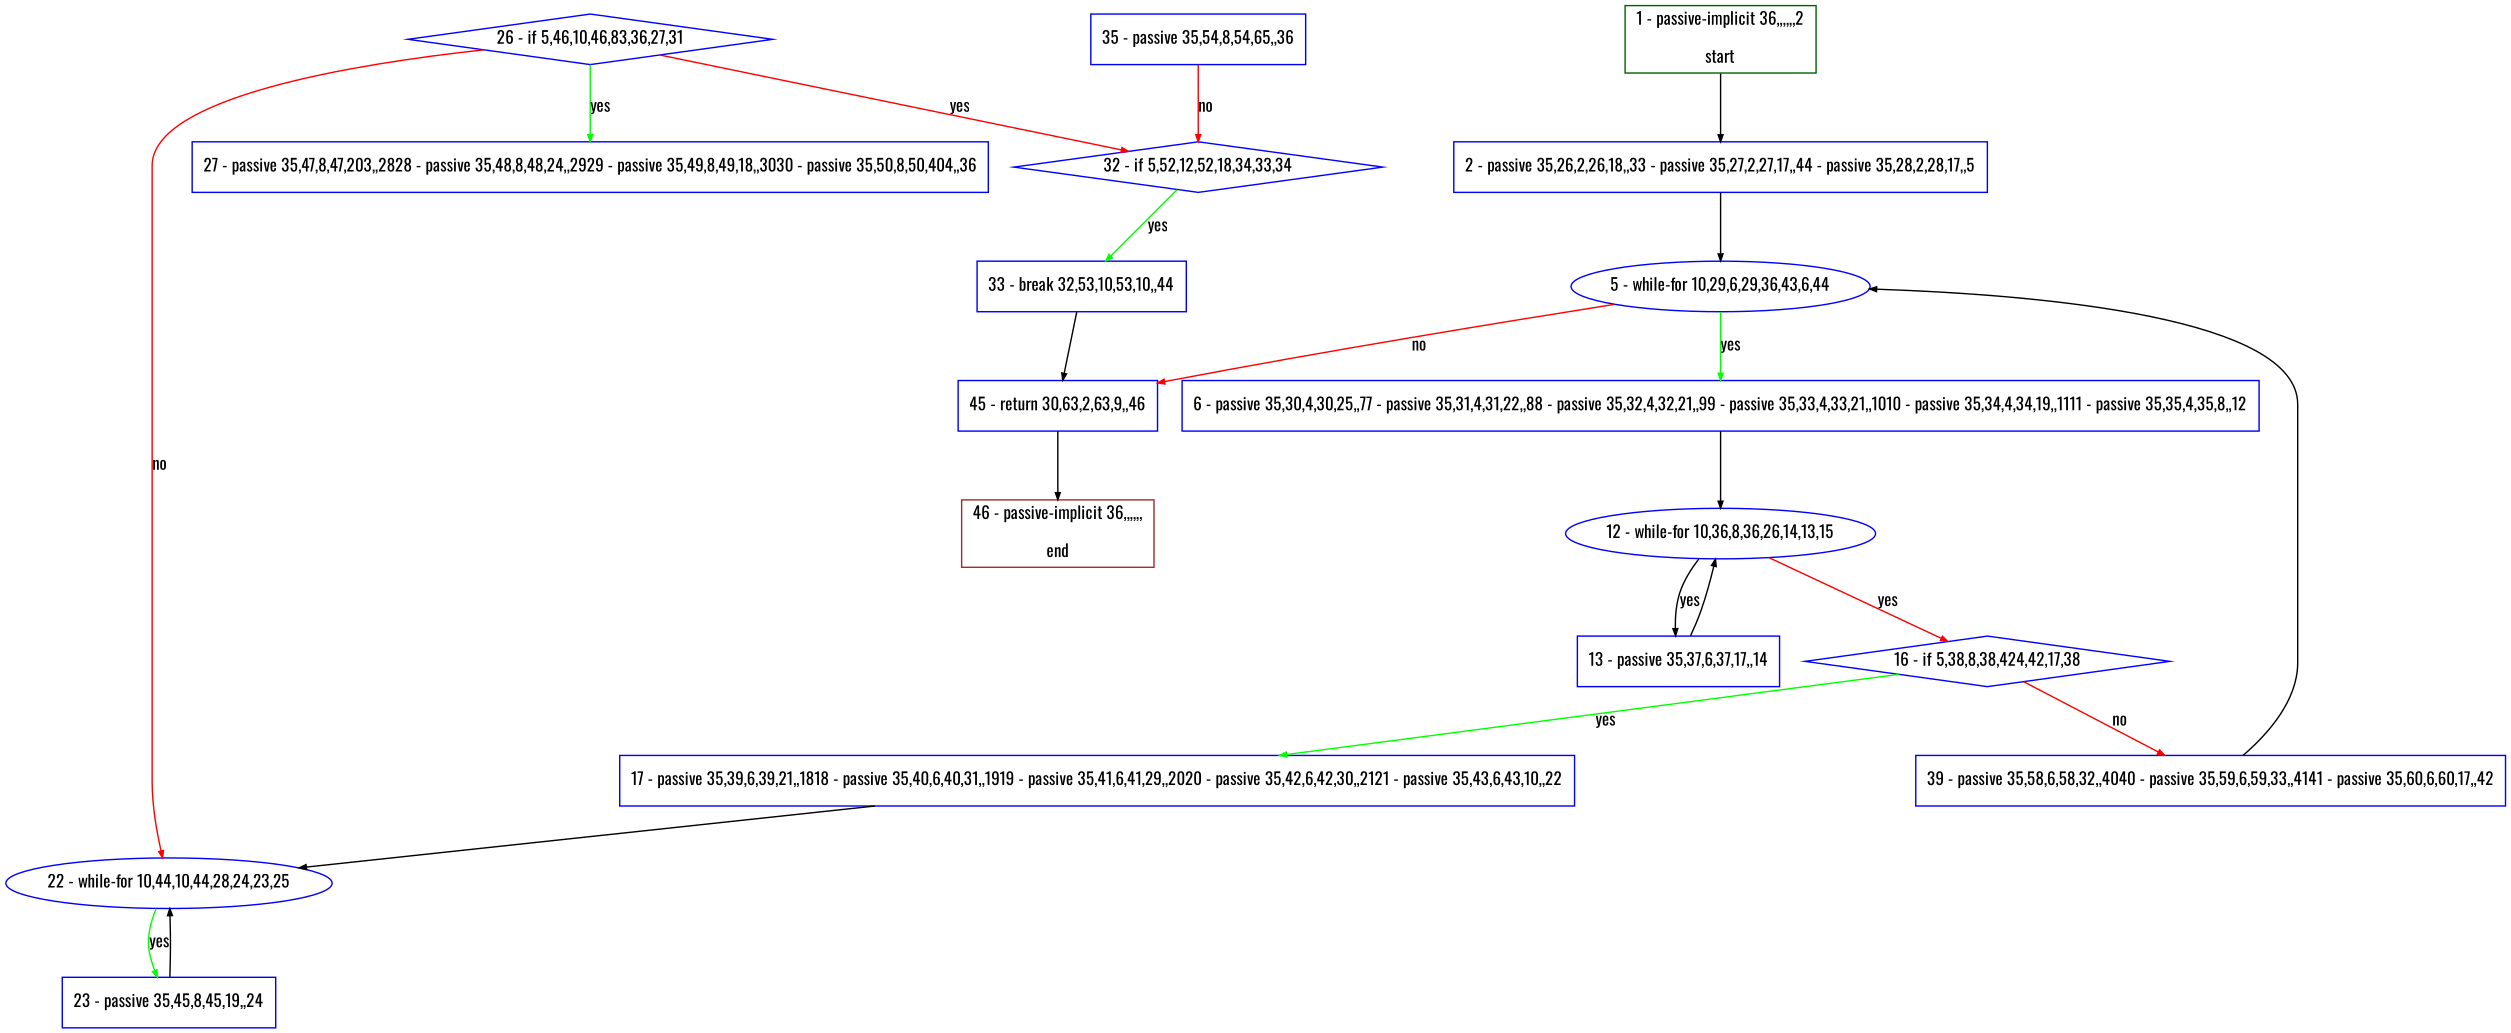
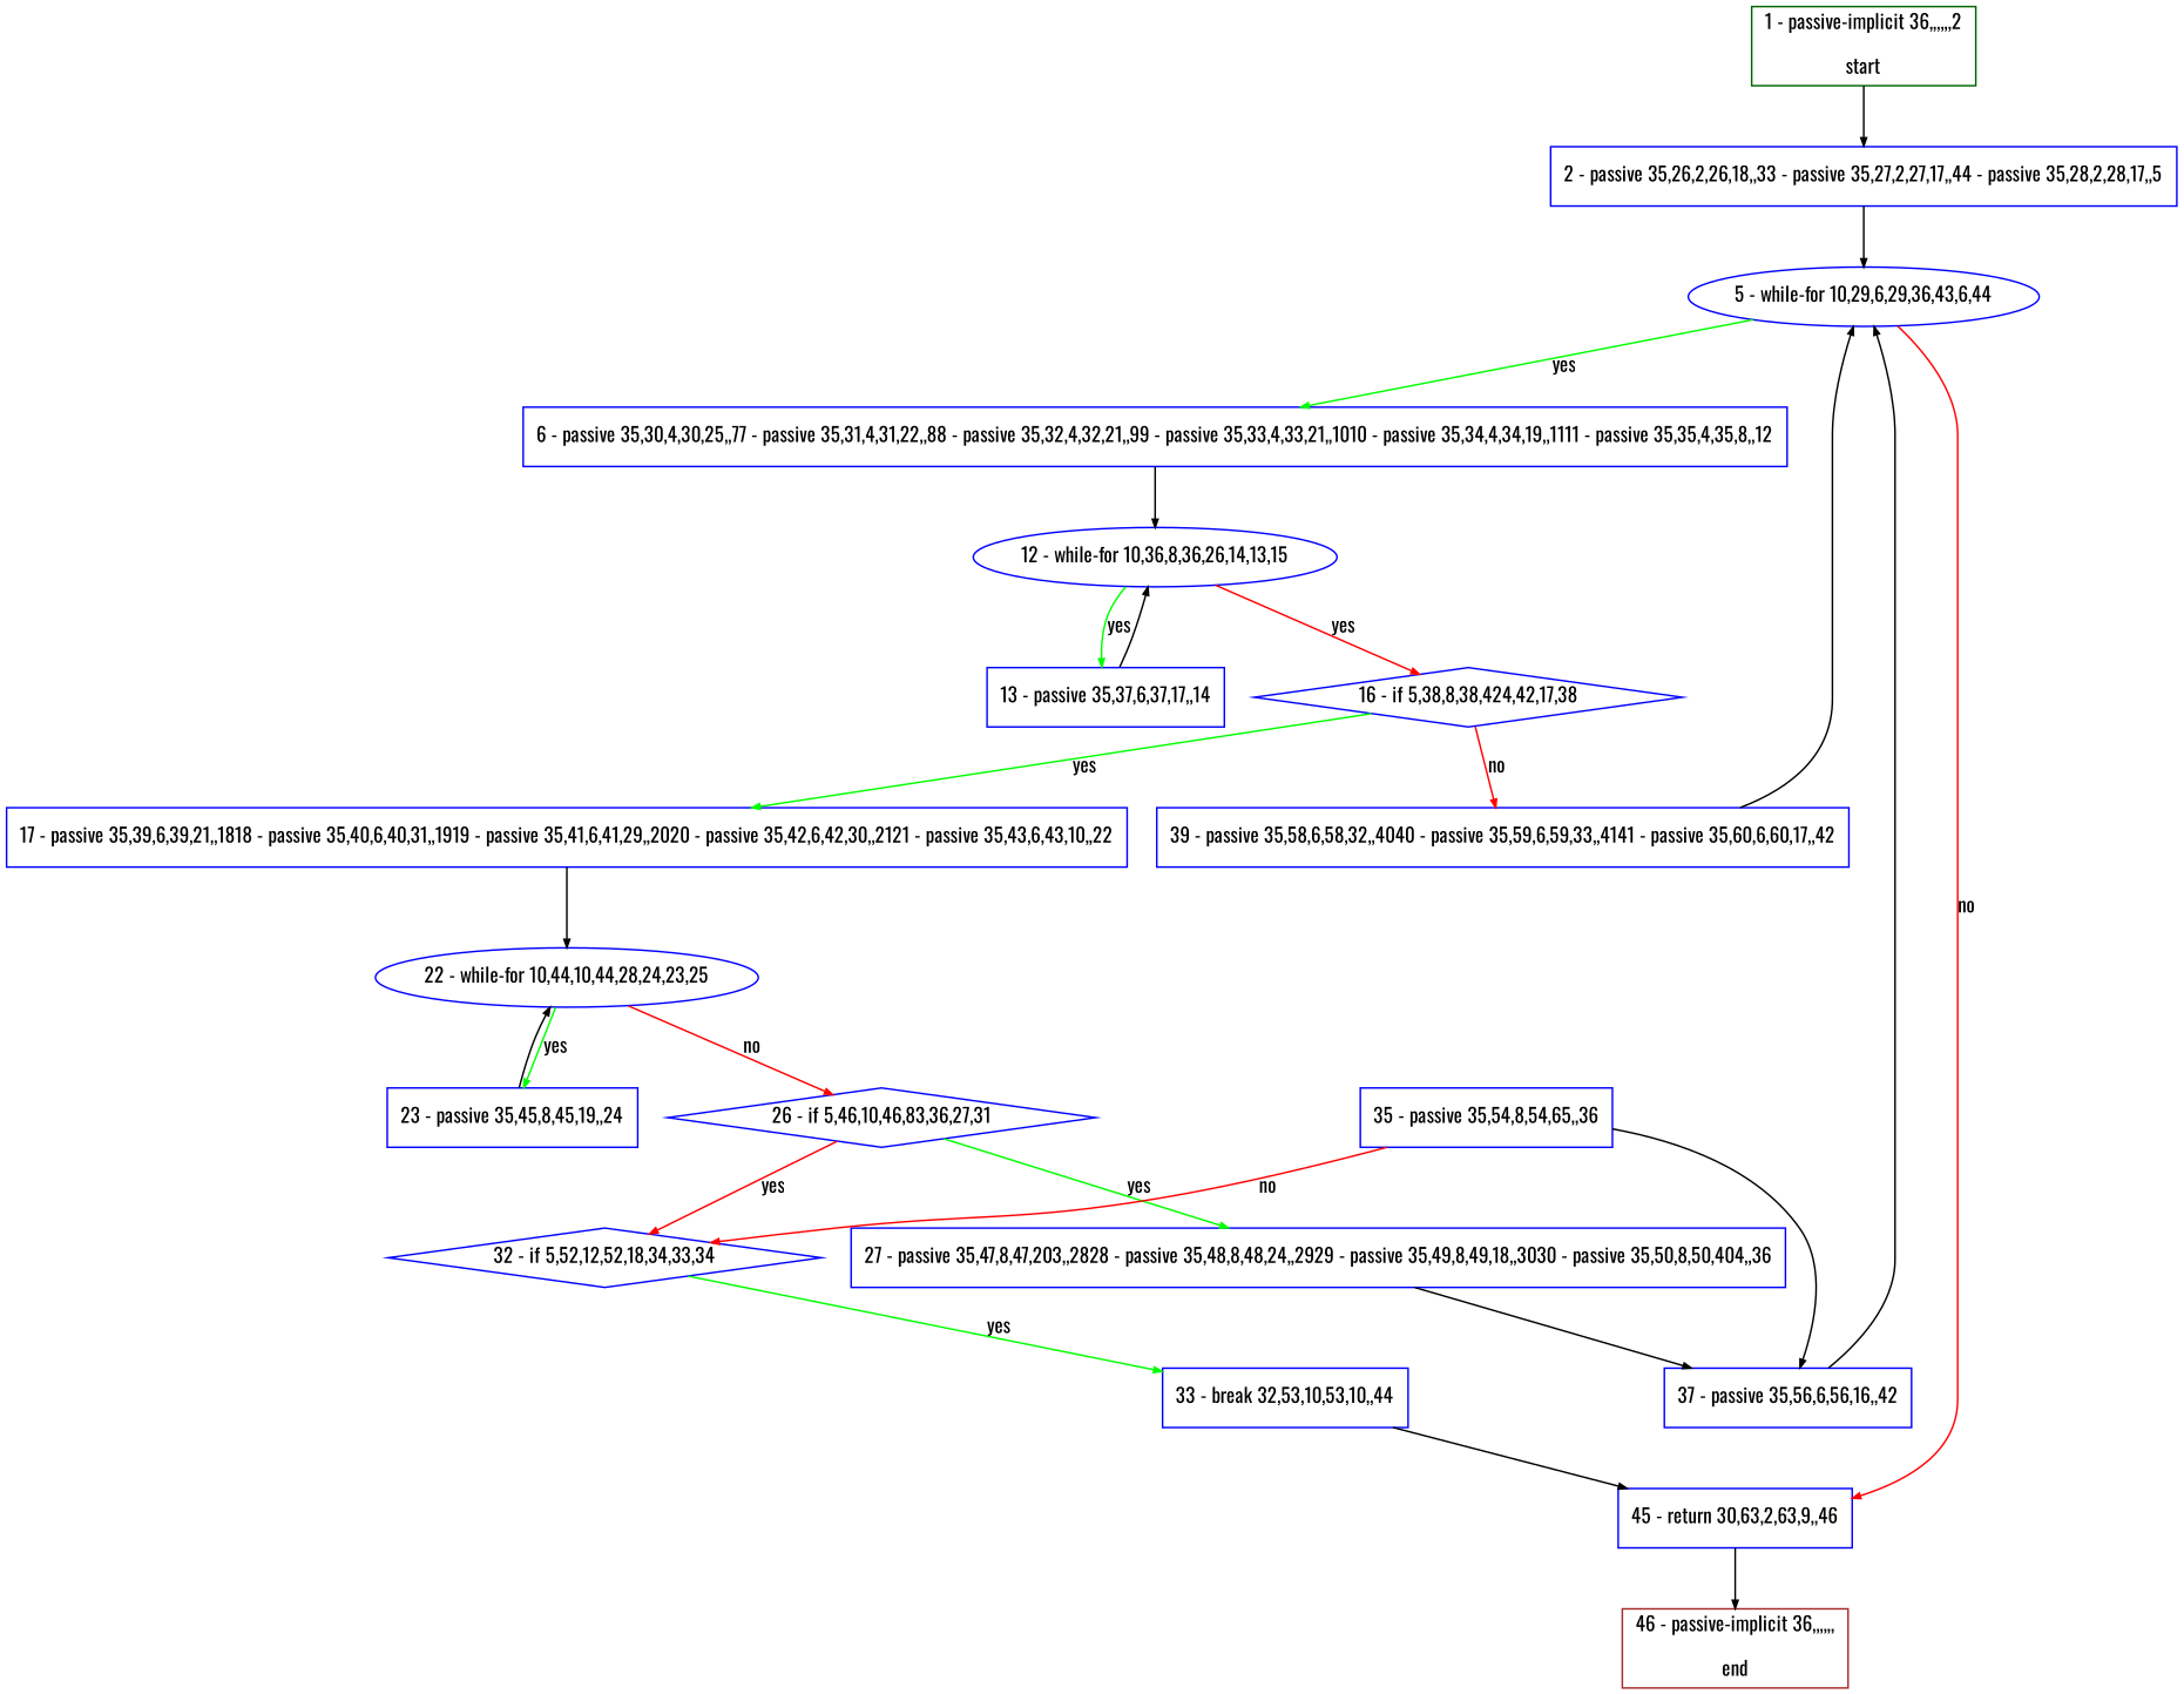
  digraph {
    bgcolor=white
    compound=true
    fillcolor="#FFFFCC"
    fontname=Oswald
    fontsize=12
    pack=true
    packmode=clust
    style="rounded,filled"
    node [color="#0000ff" compound=true fillcolor="#ffffff" fixedsize=false fontname=Oswald fontsize=12 node_initialized=no shape=box style=filled]
    edge [arrowhead=normal arrowsize=0.5 arrowtail=none color="#000000" compound=true dir=forward fontcolor=black fontname=Oswald fontsize=12]
    n1 [label="2 - passive 35,26,2,26,18,,33 - passive 35,27,2,27,17,,44 - passive 35,28,2,28,17,,5"]
    n2 [label="5 - while-for 10,29,6,29,36,43,6,44" shape=oval]
    n3 [label="6 - passive 35,30,4,30,25,,77 - passive 35,31,4,31,22,,88 - passive 35,32,4,32,21,,99 - passive 35,33,4,33,21,,1010 - passive 35,34,4,34,19,,1111 - passive 35,35,4,35,8,,12"]
    n4 [label="45 - return 30,63,2,63,9,,46"]
    n5 [color="#006400" label="1 - passive-implicit 36,,,,,,2\n\nstart"]
    n6 [label="12 - while-for 10,36,8,36,26,14,13,15" shape=oval]
    n7 [color="#a52a2a" label="46 - passive-implicit 36,,,,,,\n\nend"]
    n8 [label="13 - passive 35,37,6,37,17,,14"]
    n9 [label="16 - if 5,38,8,38,424,42,17,38" shape=diamond]
    n10 [label="17 - passive 35,39,6,39,21,,1818 - passive 35,40,6,40,31,,1919 - passive 35,41,6,41,29,,2020 - passive 35,42,6,42,30,,2121 - passive 35,43,6,43,10,,22"]
    n11 [label="39 - passive 35,58,6,58,32,,4040 - passive 35,59,6,59,33,,4141 - passive 35,60,6,60,17,,42"]
    n12 [label="22 - while-for 10,44,10,44,28,24,23,25" shape=oval]
    n13 [label="23 - passive 35,45,8,45,19,,24"]
    n14 [label="26 - if 5,46,10,46,83,36,27,31" shape=diamond]
    n15 [label="27 - passive 35,47,8,47,203,,2828 - passive 35,48,8,48,24,,2929 - passive 35,49,8,49,18,,3030 - passive 35,50,8,50,404,,36"]
    n16 [label="32 - if 5,52,12,52,18,34,33,34" shape=diamond]
+   n17 [label="37 - passive 35,56,6,56,16,,42"]
    n18 [label="33 - break 32,53,10,53,10,,44"]
    n19 [label="35 - passive 35,54,8,54,65,,36"]
    n1 -> n2
    n2 -> n3 [color="#00ff00" label=yes]
    n2 -> n4 [color="#ff0000" label=no]
    n3 -> n6
    n4 -> n7
    n5 -> n1
-   n6 -> n8 [label=yes]
+   n6 -> n8 [color="#00ff00" label=yes]
    n6 -> n9 [color="#ff0000" label=yes]
    n8 -> n6
    n9 -> n10 [color="#00ff00" label=yes]
    n9 -> n11 [color="#ff0000" label=no]
    n10 -> n12
    n11 -> n2
    n12 -> n13 [color="#00ff00" label=yes]
-   n14 -> n12 [color="#ff0000" label=no]
+   n12 -> n14 [color="#ff0000" label=no]
    n13 -> n12
    n14 -> n15 [color="#00ff00" label=yes]
    n14 -> n16 [color="#ff0000" label=yes]
+   n15 -> n17
    n16 -> n18 [color="#00ff00" label=yes]
+   n17 -> n2
    n18 -> n4
    n19 -> n16 [color="#ff0000" label=no]
+   n19 -> n17
  }
